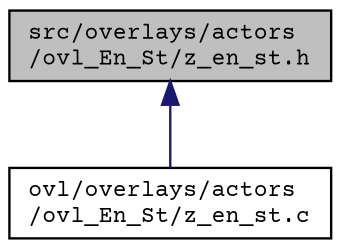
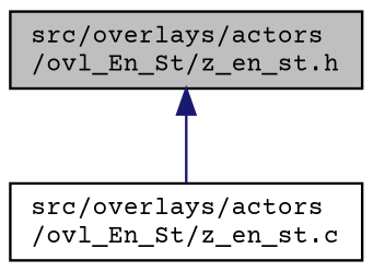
  digraph {
    fontname="Courier Prime"
    node [color=black fontname="Courier Prime" fontsize=10 shape=record style=filled]
    n1 [fillcolor=grey75 fontcolor=black height=0.2 label="src/overlays/actors\l/ovl_En_St/z_en_st.h" width=0.4]
-   n2 [fillcolor=white height=0.2 label="ovl/overlays/actors\l/ovl_En_St/z_en_st.c" width=0.4]
+   n2 [fillcolor=white height=0.2 label="src/overlays/actors\l/ovl_En_St/z_en_st.c" width=0.4]
    n1 -> n2 [color=midnightblue dir=back fontname="Courier Prime" fontsize=10 labelfontname=Helvetica labelfontsize=10 style=solid]
  }
